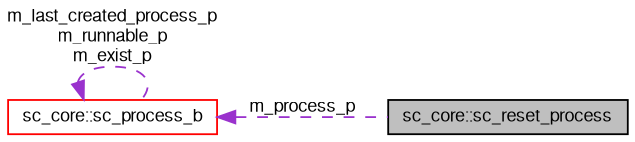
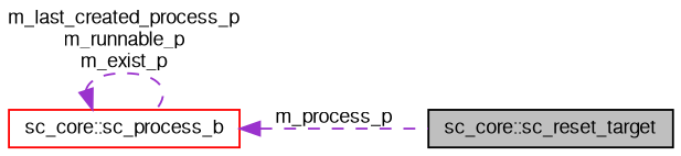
  digraph {
    rankdir=LR
    node [fontname=FreeSans fontsize=10 shape=record style=filled]
    edge [color=darkorchid3 dir=back fontname=FreeSans fontsize=10 labelfontname=FreeSans labelfontsize=10 style=dashed]
-   n1 [color=black fillcolor=grey75 fontcolor=black height=0.2 label="sc_core::sc_reset_process" width=0.4]
+   n1 [color=black fillcolor=grey75 fontcolor=black height=0.2 label="sc_core::sc_reset_target" width=0.4]
    n2 [color=red fillcolor=white height=0.2 label="sc_core::sc_process_b" width=0.4]
    n2 -> n1 [label=m_process_p]
    n2 -> n2 [label="m_last_created_process_p\nm_runnable_p\nm_exist_p"]
  }
